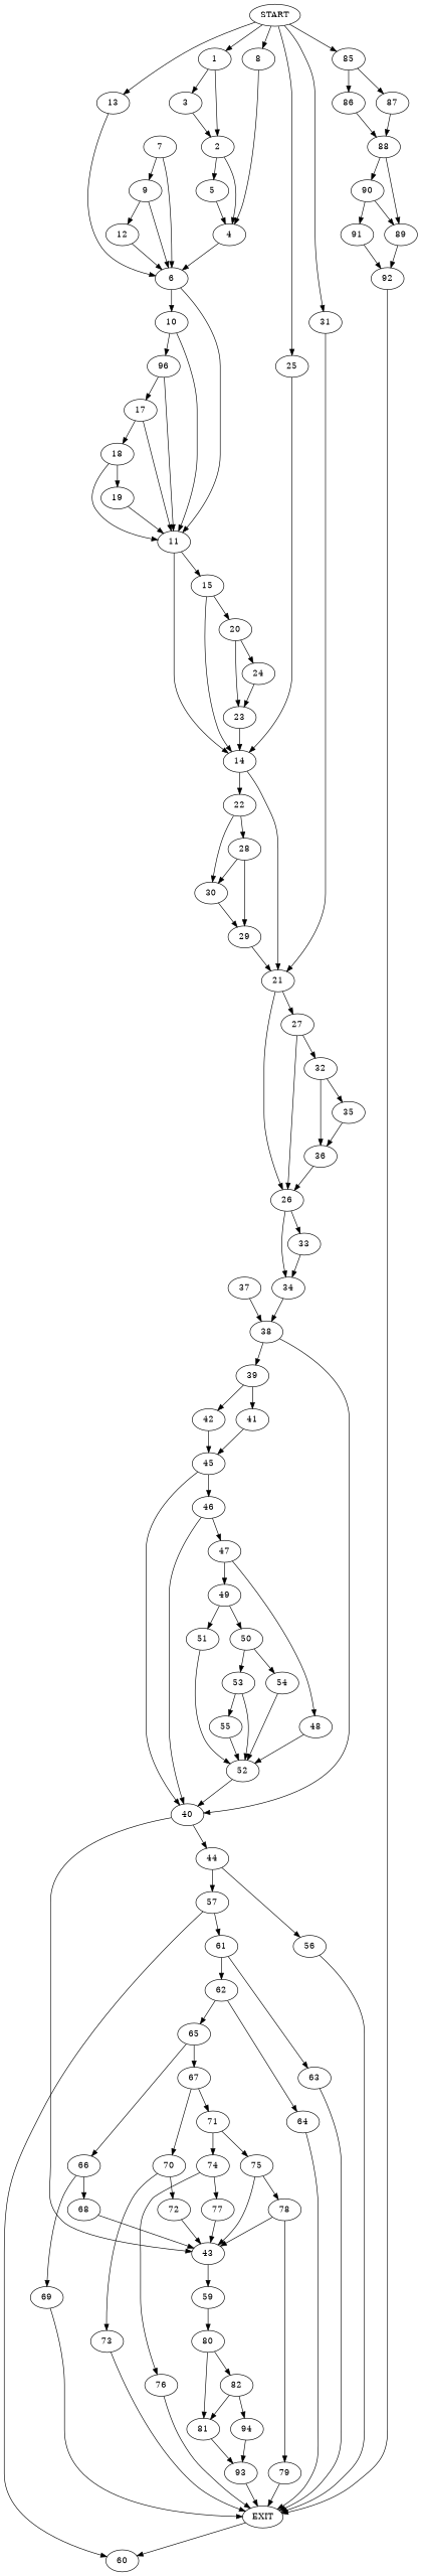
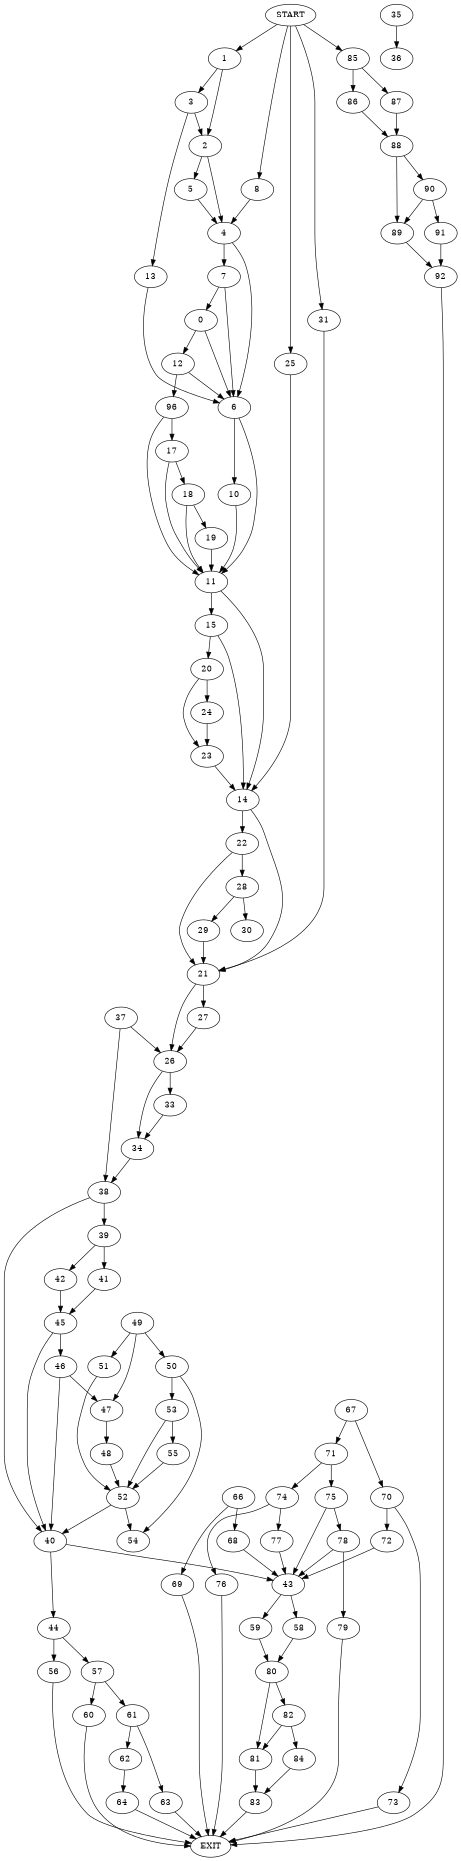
  digraph {
    n1 [label=START]
    1
    8
    13
    25
    31
    85
    2
    3
    4
    6
    14
    21
    86
    87
    n16 [label=EXIT]
    5
    7
    10
    11
-   9
+   9 [label=0]
    n22 [label=96]
    15
    12
    17
    22
    20
    26
    27
    28
    23
    24
    18
    19
    33
    34
-   32
    29
    30
    38
    35
    36
    37
    39
    40
    41
    42
    43
    44
    45
+   58
    59
    56
    57
    46
    80
    60
    61
    47
    48
    49
    52
    50
    51
    53
    54
    55
    62
    63
    81
    82
    64
-   65
    66
    67
    68
    69
    70
    71
    72
    73
    74
    75
    76
    77
    78
    79
-   83 [label=93]
-   84 [label=94]
+   83
+   84
    88
    89
    90
    92
    91
    n1 -> 1
    n1 -> 8
-   n1 -> 13
+   3 -> 13
    n1 -> 25
    n1 -> 31
    n1 -> 85
    1 -> 2
    1 -> 3
    8 -> 4
    13 -> 6
    25 -> 14
    31 -> 21
    85 -> 86
    85 -> 87
    2 -> 4
    2 -> 5
    3 -> 2
    4 -> 6
+   4 -> 7
    6 -> 10
    6 -> 11
    14 -> 21
    14 -> 22
    21 -> 26
    21 -> 27
    86 -> 88
    87 -> 88
    5 -> 4
    7 -> 6
    7 -> 9
    10 -> 11
-   10 -> n22
+   12 -> n22
    11 -> 14
    11 -> 15
    9 -> 6
    9 -> 12
    n22 -> 11
    n22 -> 17
    15 -> 14
    15 -> 20
    12 -> 6
    17 -> 11
    17 -> 18
-   22 -> 30
+   22 -> 21
    22 -> 28
    20 -> 23
    20 -> 24
    26 -> 33
    26 -> 34
    27 -> 26
-   27 -> 32
    28 -> 29
    28 -> 30
    23 -> 14
    24 -> 23
    18 -> 11
    18 -> 19
    19 -> 11
    33 -> 34
    34 -> 38
-   32 -> 35
-   32 -> 36
    29 -> 21
-   30 -> 29
    38 -> 39
    38 -> 40
    35 -> 36
-   36 -> 26
+   37 -> 26
    37 -> 38
    39 -> 41
    39 -> 42
    40 -> 43
    40 -> 44
    41 -> 45
    42 -> 45
+   43 -> 58
    43 -> 59
    44 -> 56
    44 -> 57
    45 -> 40
    45 -> 46
+   58 -> 80
    59 -> 80
    56 -> n16
    57 -> 60
    57 -> 61
    46 -> 40
    46 -> 47
    80 -> 81
    80 -> 82
-   n16 -> 60
+   60 -> n16
    61 -> 62
    61 -> 63
    47 -> 48
-   47 -> 49
+   49 -> 47
    48 -> 52
    49 -> 50
    49 -> 51
    52 -> 40
    50 -> 53
    50 -> 54
    51 -> 52
    53 -> 52
    53 -> 55
-   54 -> 52
+   52 -> 54
    55 -> 52
    62 -> 64
-   62 -> 65
    63 -> n16
    81 -> 83
    82 -> 81
    82 -> 84
    64 -> n16
-   65 -> 66
-   65 -> 67
    66 -> 68
    66 -> 69
    67 -> 70
    67 -> 71
    68 -> 43
    69 -> n16
    70 -> 72
    70 -> 73
    71 -> 74
    71 -> 75
    72 -> 43
    73 -> n16
    74 -> 76
    74 -> 77
    75 -> 43
    75 -> 78
    76 -> n16
    77 -> 43
    78 -> 43
    78 -> 79
    79 -> n16
    83 -> n16
    84 -> 83
    88 -> 89
    88 -> 90
    89 -> 92
    90 -> 89
    90 -> 91
    92 -> n16
    91 -> 92
  }
